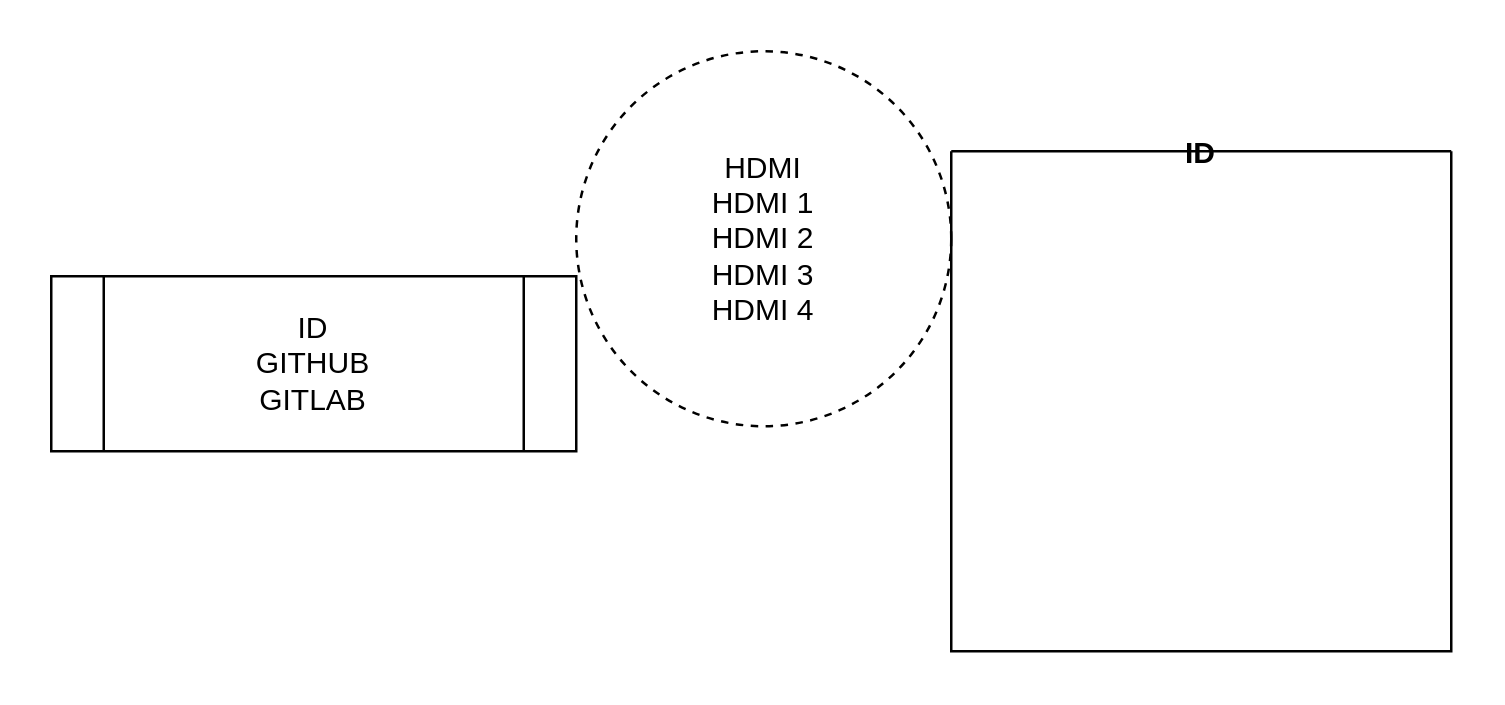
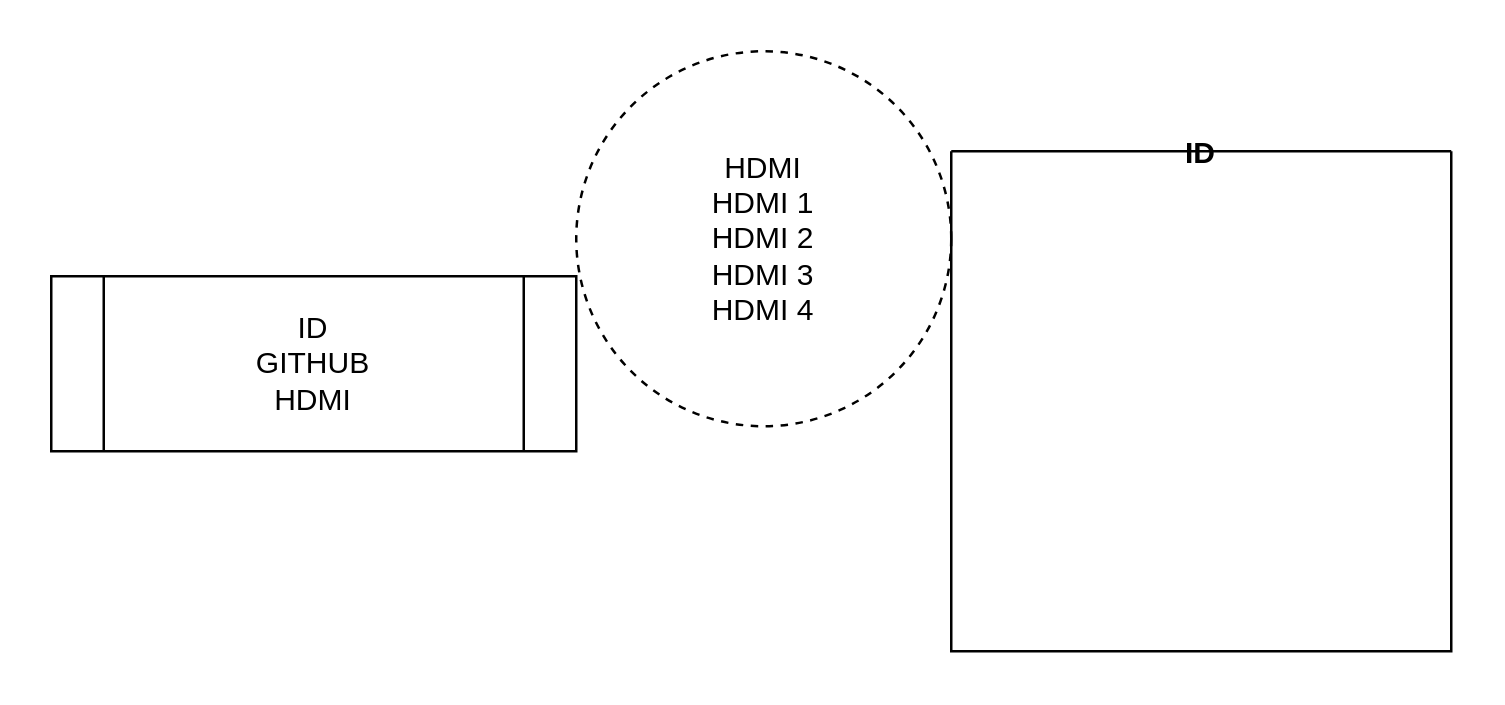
  <mxCell id="0" />
  <mxCell id="1" parent="0" />
  <mxCell id="2" value="&lt;div&gt;HDMI&lt;/div&gt;&lt;div&gt;HDMI 1&lt;/div&gt;&lt;div&gt;HDMI 2&lt;/div&gt;&lt;div&gt;HDMI 3&lt;/div&gt;&lt;div&gt;HDMI 4&lt;br&gt;&lt;/div&gt;" style="ellipse;whiteSpace=wrap;html=1;aspect=fixed;dashed=1;" vertex="1" parent="1"><mxGeometry x="230" y="20" width="150" height="150" as="geometry" /></mxCell>
- <mxCell id="3" value="&lt;div&gt;ID&lt;/div&gt;&lt;div&gt;GITHUB&lt;/div&gt;&lt;div&gt;GITLAB&lt;br&gt;&lt;/div&gt;" style="shape=process;whiteSpace=wrap;html=1;backgroundOutline=1;" vertex="1" parent="1"><mxGeometry x="20" y="110" width="210" height="70" as="geometry" /></mxCell>
+ <mxCell id="3" value="&lt;div&gt;ID&lt;/div&gt;&lt;div&gt;GITHUB&lt;/div&gt;&lt;div&gt;HDMI&lt;br&gt;&lt;/div&gt;" style="shape=process;whiteSpace=wrap;html=1;backgroundOutline=1;" vertex="1" parent="1"><mxGeometry x="20" y="110" width="210" height="70" as="geometry" /></mxCell>
  <mxCell id="4" value="ID" style="swimlane;startSize=0;" vertex="1" parent="1"><mxGeometry x="380" y="60" width="200" height="200" as="geometry"><mxRectangle x="520" y="140" width="50" height="40" as="alternateBounds" /></mxGeometry></mxCell>
